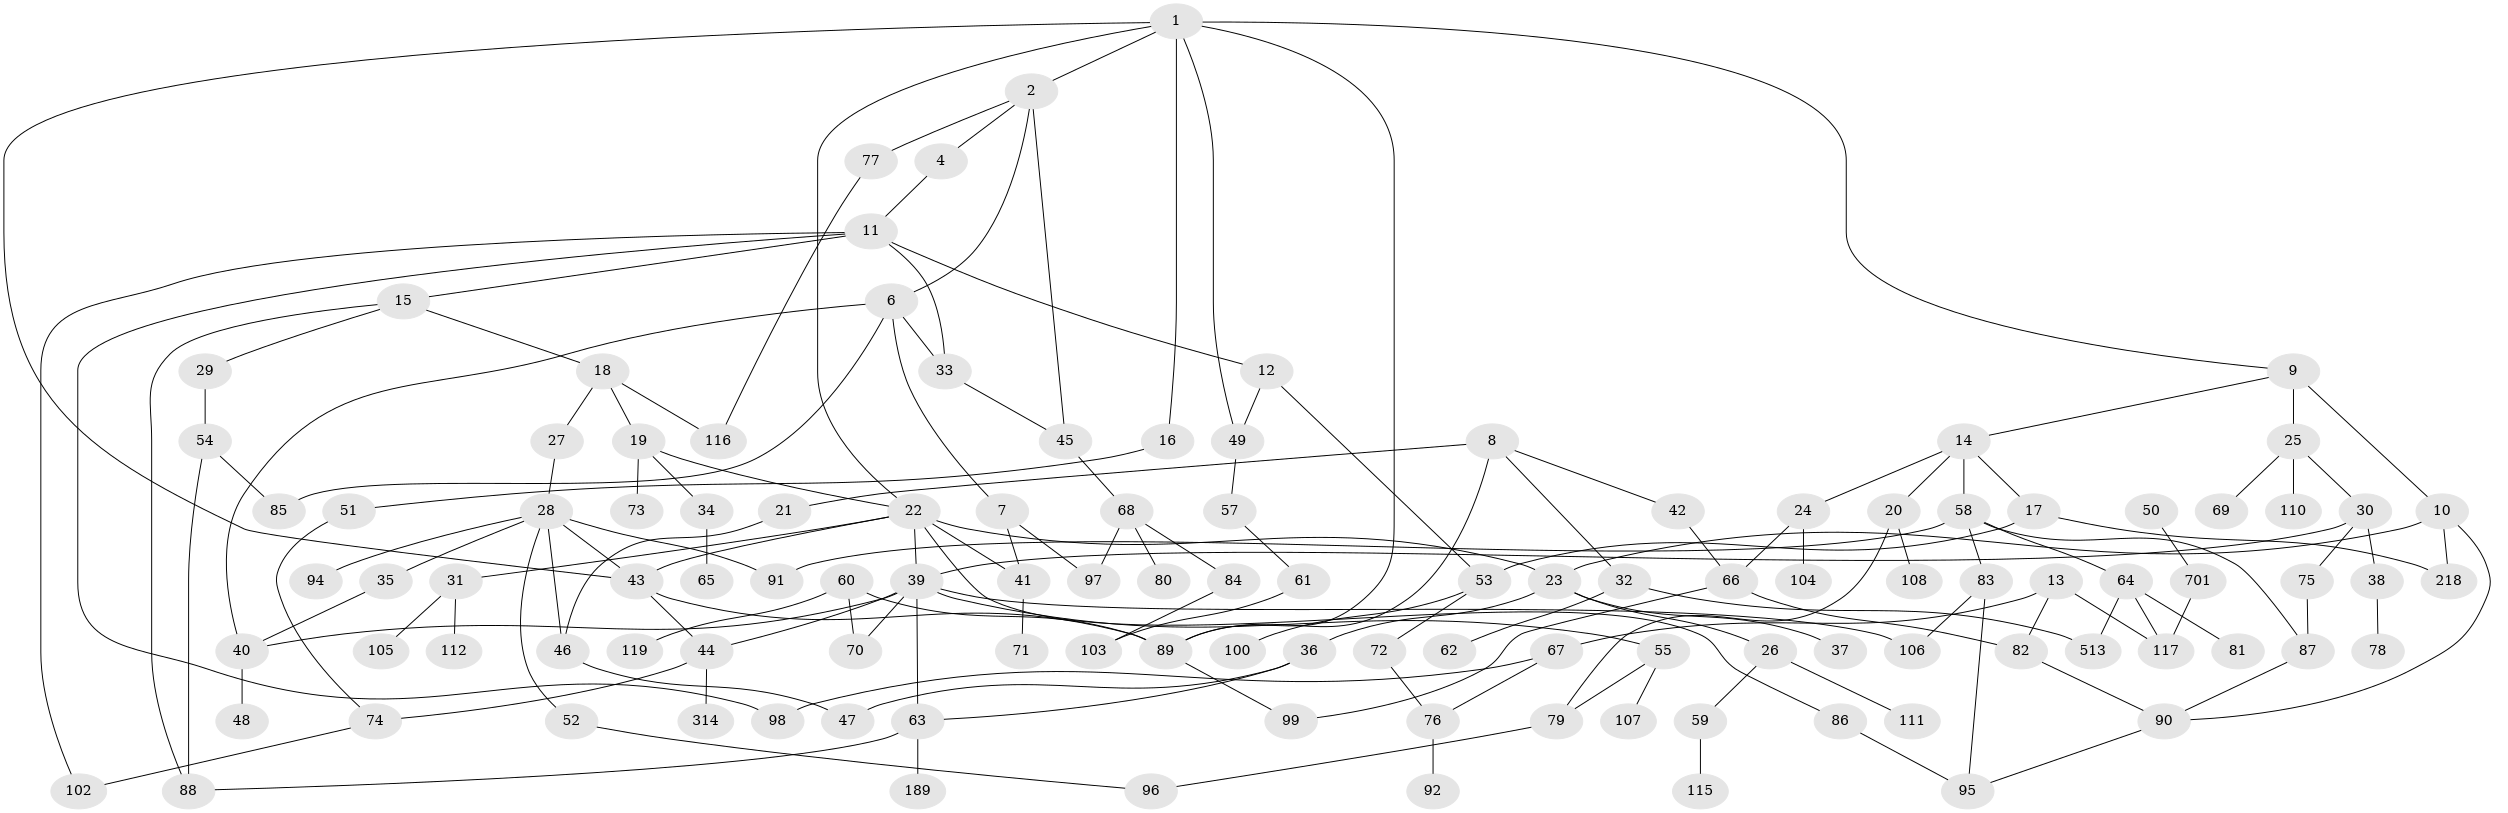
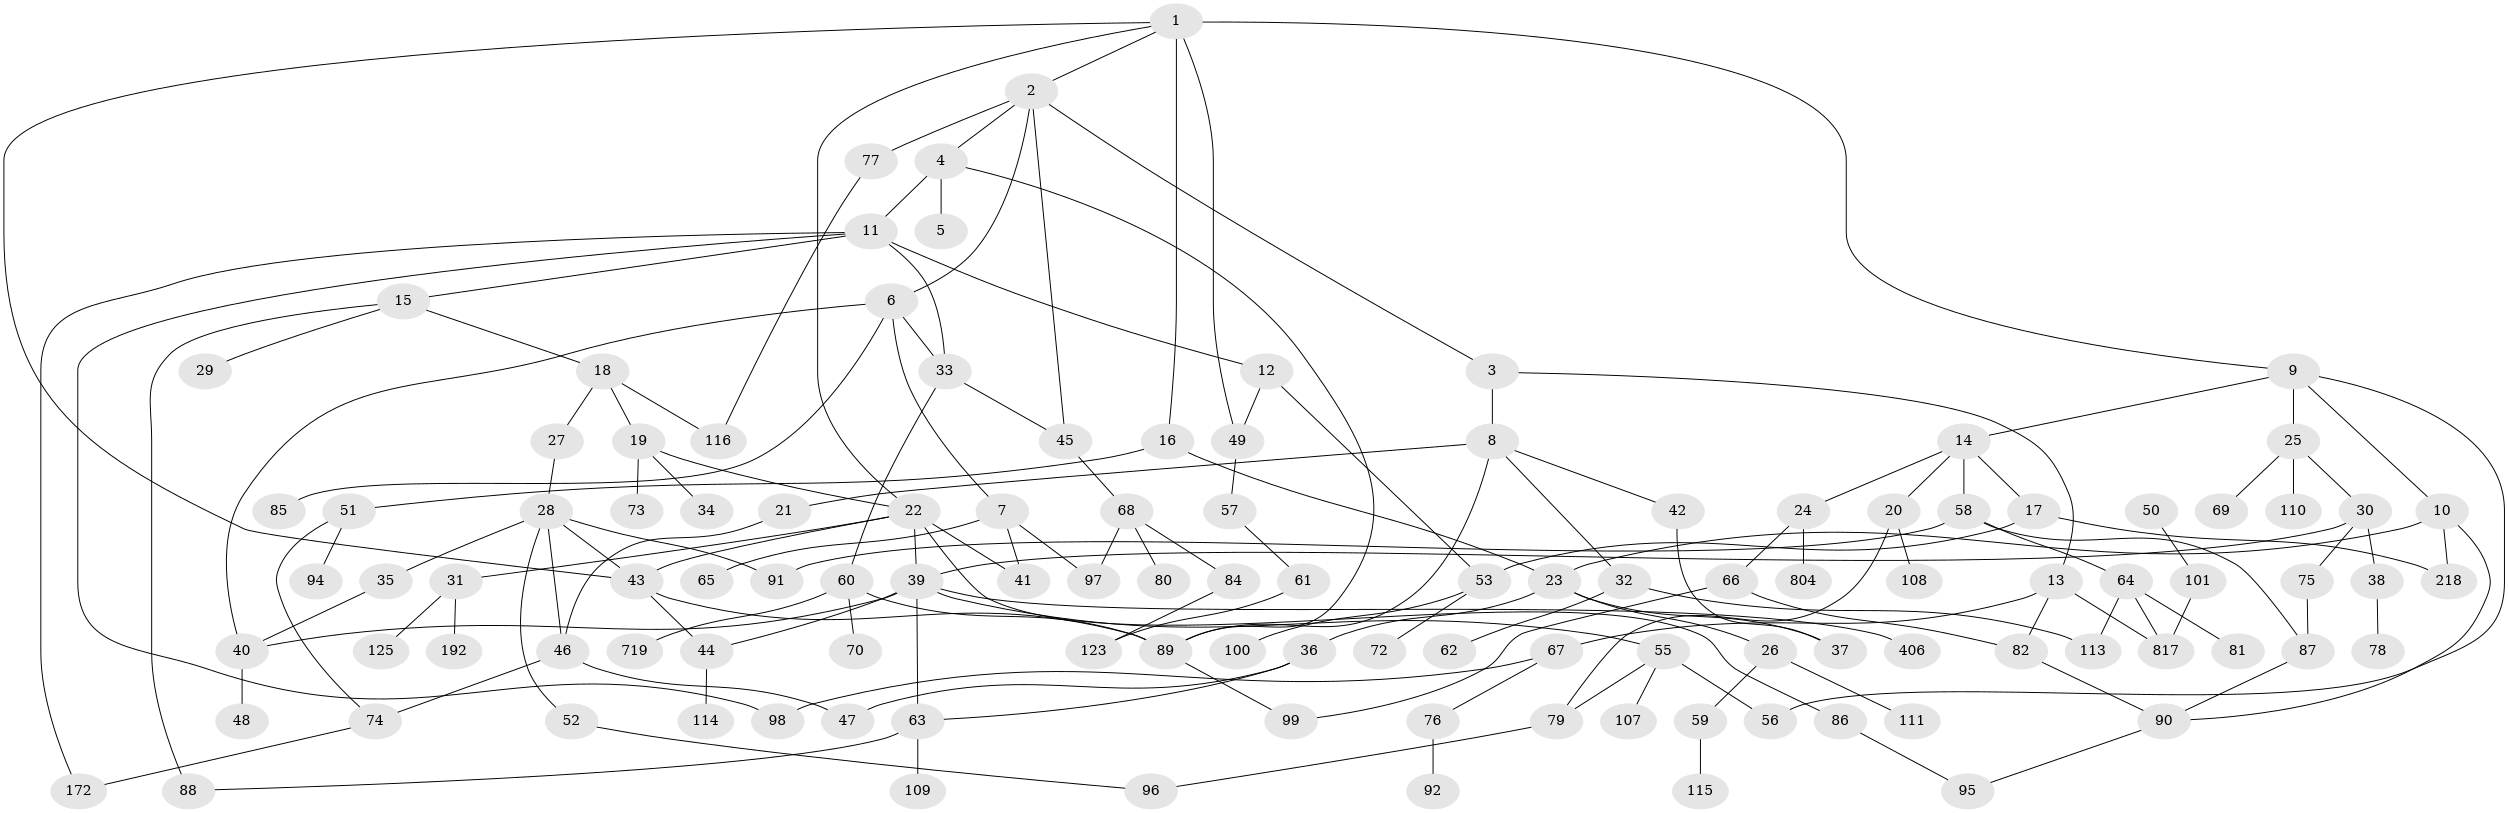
  graph {
    node [color=gray90 style=filled]
    1
    2
    9
    16
    22
    43
    49
    89
+   3
    4
    6
    45
    77
    10
    14
    25
+   56
    23
    51
    41
    31
    39
    86
    44
    57
    99
    8
    13
+   5
    11
    7
    33
    40
    85
    68
    116
    21
    32
    42
    67
    82
-   117
+   117 [label=817]
    12
    15
    98
-   102
+   102 [label=172]
    50
-   101 [label=701]
+   101
    97
    60
    48
-   71
    46
    62
-   113 [label=513]
+   113
    66
    90
    n58 [label=218]
    17
    20
    24
    58
    30
    69
    110
    26
    36
    37
    95
    53
    18
    29
    88
    72
    100
    76
    79
    108
-   104
+   104 [label=804]
    91
    64
-   83
    87
    19
    27
-   54
    74
    34
    73
    28
    65
    96
    47
-   105
-   112
+   105 [label=125]
+   112 [label=192]
    63
    55
    70
-   106
+   106 [label=406]
    59
    111
    38
    75
    115
    35
    52
    94
    78
-   119
-   109 [label=189]
-   114 [label=314]
+   119 [label=719]
+   109
+   114
    107
    80
    84
    61
-   103
+   103 [label=123]
    81
    92
    1 -- 2
    1 -- 9
    1 -- 16
    1 -- 22
    1 -- 43
    1 -- 49
-   1 -- 89
+   4 -- 89
+   2 -- 3
    2 -- 4
    2 -- 6
    2 -- 45
    2 -- 77
    9 -- 10
    9 -- 14
    9 -- 25
-   22 -- 23
+   9 -- 56
+   16 -- 23
    16 -- 51
    22 -- 43
    22 -- 41
    22 -- 31
    22 -- 39
    22 -- 86
    43 -- 89
    43 -- 44
    49 -- 57
    89 -- 99
+   3 -- 8
+   3 -- 13
+   4 -- 5
    4 -- 11
    6 -- 7
    6 -- 33
    6 -- 40
    6 -- 85
    45 -- 68
    77 -- 116
    10 -- 23
    10 -- 90
    10 -- n58
    14 -- 17
    14 -- 20
    14 -- 24
    14 -- 58
    25 -- 30
    25 -- 69
    25 -- 110
    23 -- 26
    23 -- 36
    23 -- 37
    51 -- 74
-   41 -- 71
    31 -- 105
    31 -- 112
    39 -- 44
    39 -- 40
    39 -- 63
    39 -- 55
-   39 -- 70
    39 -- 106
    86 -- 95
-   44 -- 74
+   46 -- 74
    44 -- 114
    57 -- 61
    8 -- 89
    8 -- 21
    8 -- 32
    8 -- 42
    13 -- 67
    13 -- 82
    13 -- 117
    11 -- 33
    11 -- 12
    11 -- 15
    11 -- 98
    11 -- 102
    7 -- 41
    7 -- 97
    33 -- 45
+   33 -- 60
    40 -- 48
    68 -- 97
    68 -- 80
    68 -- 84
    21 -- 46
    32 -- 62
    32 -- 113
-   42 -- 66
+   42 -- 37
    67 -- 98
    67 -- 76
    82 -- 90
    12 -- 49
    12 -- 53
    15 -- 18
    15 -- 29
    15 -- 88
    50 -- 101
    101 -- 117
    60 -- 89
    60 -- 70
    60 -- 119
    46 -- 47
    66 -- 99
    66 -- 82
    90 -- 95
    17 -- n58
    17 -- 53
    20 -- 79
    20 -- 108
    24 -- 66
    24 -- 104
    58 -- 91
    58 -- 64
-   58 -- 83
    58 -- 87
    30 -- 39
    30 -- 38
    30 -- 75
    26 -- 59
    26 -- 111
    36 -- 47
    36 -- 63
    53 -- 72
    53 -- 100
    18 -- 116
    18 -- 19
    18 -- 27
-   29 -- 54
-   72 -- 76
    76 -- 92
    79 -- 96
    64 -- 117
    64 -- 113
    64 -- 81
-   83 -- 95
-   83 -- 106
    87 -- 90
    19 -- 22
    19 -- 34
    19 -- 73
    27 -- 28
-   54 -- 85
-   54 -- 88
    74 -- 102
-   34 -- 65
+   7 -- 65
    28 -- 43
    28 -- 46
    28 -- 91
    28 -- 35
    28 -- 52
-   28 -- 94
+   51 -- 94
    63 -- 88
    63 -- 109
+   55 -- 56
    55 -- 79
    55 -- 107
    59 -- 115
    38 -- 78
    75 -- 87
    35 -- 40
    52 -- 96
    84 -- 103
    61 -- 103
  }
